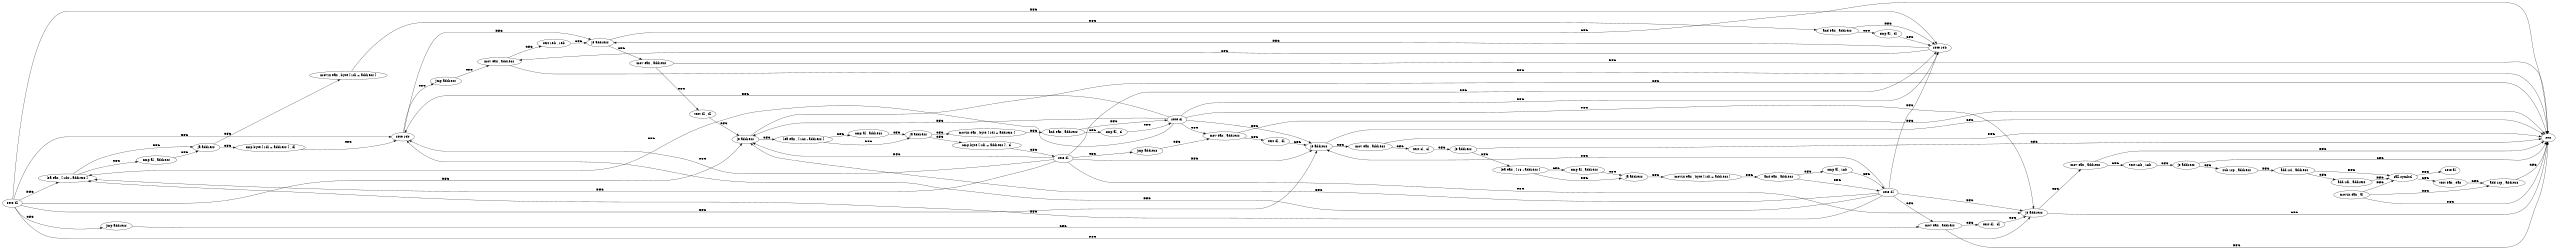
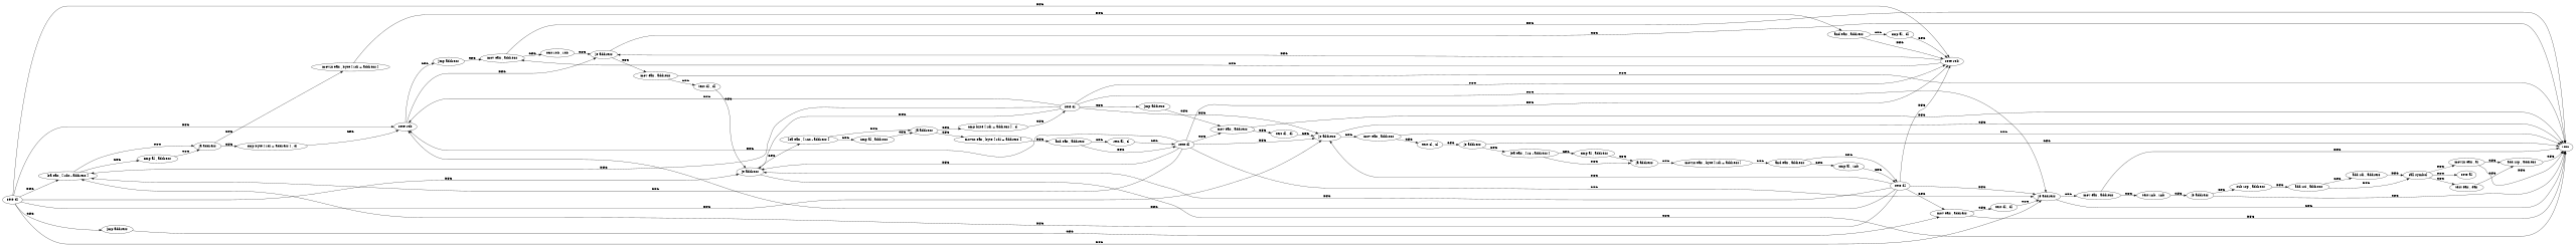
  digraph {
    rankdir=LR
    n1 [label="lea eax , [ rdx - address ]"]
    n2 [label="cmp al , address"]
    n3 [label="ja address"]
    n4 [label="cmp byte [ rdi + address ] , dl"]
    n5 [label="movzx eax , byte [ rdi + address ]"]
    n6 [label="sete r9b"]
    n7 [label="and eax , address"]
    n8 [label="jmp address"]
    n9 [label="je address"]
    n10 [label="cmp al , dl"]
    n11 [label="sete r9b"]
    n12 [label="mov eax , address"]
    n13 [label=retn]
    n14 [label="mov eax , address"]
    n15 [label="test r9b , r9b"]
    n16 [label="test dl , dl"]
    n17 [label="je address"]
    n18 [label="lea eax , [ rcx - address ]"]
    n19 [label="cmp al , address"]
    n20 [label="ja address"]
    n21 [label="cmp byte [ rdi + address ] , cl"]
    n22 [label="movzx eax , byte [ rdi + address ]"]
    n23 [label="sete dl"]
    n24 [label="and eax , address"]
    n25 [label="jmp address"]
    n26 [label="je address"]
    n27 [label="je address"]
-   n28 [label="cmp al , cl"]
+   n28 [label="retn al , cl"]
    n29 [label="sete dl"]
    n30 [label="mov eax , address"]
    n31 [label="mov eax , address"]
    n32 [label="mov eax , address"]
    n33 [label="test dl , dl"]
    n34 [label="test cl , cl"]
    n35 [label="je address"]
    n36 [label="lea eax , [ r8 - address ]"]
    n37 [label="cmp al , address"]
    n38 [label="ja address"]
    n39 [label="movzx eax , byte [ rdi + address ]"]
    n40 [label="and eax , address"]
    n41 [label="sete dl"]
    n42 [label="jmp address"]
    n43 [label="cmp al , r8b"]
    n44 [label="sete dl"]
    n45 [label="mov eax , address"]
    n46 [label="test dl , dl"]
    n47 [label="test r8b , r8b"]
    n48 [label="je address"]
    n49 [label="sub rsp , address"]
    n50 [label="add rsi , address"]
    n51 [label="add rdi , address"]
    n52 [label="call symbol"]
    n53 [label="test eax , eax"]
    n54 [label="sete al"]
    n55 [label="movzx eax , al"]
    n56 [label="add rsp , address"]
    n1 -> n2 [label=CFG]
    n1 -> n3 [label=DFG]
    n2 -> n3 [label=CFG]
    n3 -> n4 [label=CFG]
    n3 -> n5 [label=CFG]
    n4 -> n6 [label=CFG]
    n5 -> n7 [label=DFG]
    n6 -> n8 [label=CFG]
    n6 -> n9 [label=DFG]
    n7 -> n10 [label=CFG]
    n7 -> n11 [label=DFG]
    n8 -> n12 [label=CFG]
    n9 -> n13 [label=CFG]
    n9 -> n14 [label=CFG]
    n10 -> n11 [label=CFG]
    n11 -> n9 [label=DFG]
    n11 -> n12 [label=CFG]
    n12 -> n13 [label=DFG]
    n12 -> n15 [label=CFG]
    n14 -> n13 [label=DFG]
    n14 -> n16 [label=CFG]
    n15 -> n9 [label=CFG]
    n16 -> n17 [label=CFG]
    n17 -> n13 [label=CFG]
    n17 -> n18 [label=CFG]
    n18 -> n19 [label=CFG]
    n18 -> n20 [label=DFG]
    n19 -> n20 [label=CFG]
    n20 -> n21 [label=CFG]
    n20 -> n22 [label=CFG]
    n21 -> n23 [label=CFG]
    n22 -> n24 [label=DFG]
    n23 -> n1 [label=DFG]
    n23 -> n6 [label=DFG]
    n23 -> n11 [label=DFG]
    n23 -> n17 [label=DFG]
    n23 -> n25 [label=CFG]
    n23 -> n26 [label=DFG]
    n23 -> n27 [label=DFG]
    n24 -> n28 [label=CFG]
    n24 -> n29 [label=DFG]
    n25 -> n30 [label=CFG]
    n26 -> n13 [label=CFG]
    n26 -> n31 [label=CFG]
    n27 -> n13 [label=CFG]
    n27 -> n32 [label=CFG]
    n28 -> n29 [label=CFG]
    n29 -> n1 [label=DFG]
    n29 -> n6 [label=DFG]
    n29 -> n11 [label=DFG]
    n29 -> n17 [label=DFG]
    n29 -> n26 [label=DFG]
    n29 -> n27 [label=DFG]
    n29 -> n30 [label=CFG]
    n30 -> n13 [label=DFG]
    n30 -> n33 [label=CFG]
    n31 -> n13 [label=DFG]
    n31 -> n34 [label=CFG]
    n32 -> n13 [label=DFG]
    n32 -> n47 [label=CFG]
    n33 -> n26 [label=CFG]
    n34 -> n35 [label=CFG]
    n35 -> n13 [label=CFG]
    n35 -> n36 [label=CFG]
    n36 -> n37 [label=CFG]
    n36 -> n38 [label=DFG]
    n37 -> n38 [label=CFG]
    n38 -> n39 [label=CFG]
    n39 -> n40 [label=DFG]
    n40 -> n43 [label=CFG]
    n40 -> n44 [label=DFG]
    n41 -> n1 [label=DFG]
    n41 -> n6 [label=DFG]
    n41 -> n11 [label=DFG]
    n41 -> n17 [label=DFG]
    n41 -> n26 [label=DFG]
    n41 -> n27 [label=DFG]
    n41 -> n42 [label=CFG]
    n42 -> n45 [label=CFG]
    n43 -> n44 [label=CFG]
    n44 -> n1 [label=DFG]
    n44 -> n6 [label=DFG]
    n44 -> n11 [label=DFG]
    n44 -> n17 [label=DFG]
    n44 -> n26 [label=DFG]
    n44 -> n27 [label=DFG]
    n44 -> n45 [label=CFG]
    n45 -> n13 [label=DFG]
    n45 -> n46 [label=CFG]
    n46 -> n27 [label=CFG]
    n47 -> n48 [label=CFG]
    n48 -> n13 [label=CFG]
    n48 -> n49 [label=CFG]
    n49 -> n50 [label=DFG]
    n50 -> n51 [label=CFG]
    n50 -> n52 [label=DFG]
    n51 -> n52 [label=DFG]
    n52 -> n53 [label=CFG]
    n52 -> n54 [label=DFG]
-   n55 -> n52 [label=DFG]
+   n52 -> n55 [label=DFG]
    n53 -> n56 [label=CFG]
    n55 -> n13 [label=DFG]
    n55 -> n56 [label=CFG]
    n56 -> n13 [label=CFG]
  }
